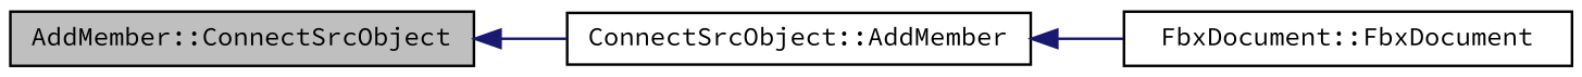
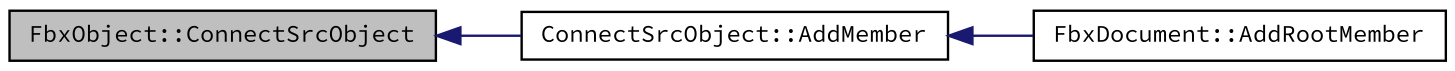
  digraph {
    fontname="Source Code Pro"
    rankdir=LR
    node [color=black fillcolor=white fontname="Source Code Pro" fontsize=10 shape=record style=filled]
    edge [color=midnightblue dir=back fontname="Source Code Pro" fontsize=10 labelfontname=Helvetica labelfontsize=10 style=solid]
-   n1 [fillcolor=grey75 fontcolor=black height=0.2 label="AddMember::ConnectSrcObject" width=0.4]
+   n1 [fillcolor=grey75 fontcolor=black height=0.2 label="FbxObject::ConnectSrcObject" width=0.4]
    n2 [height=0.2 label="ConnectSrcObject::AddMember" width=0.4]
-   n3 [height=0.2 label="FbxDocument::FbxDocument" width=0.4]
+   n3 [height=0.2 label="FbxDocument::AddRootMember" width=0.4]
    n1 -> n2
    n2 -> n3
  }
